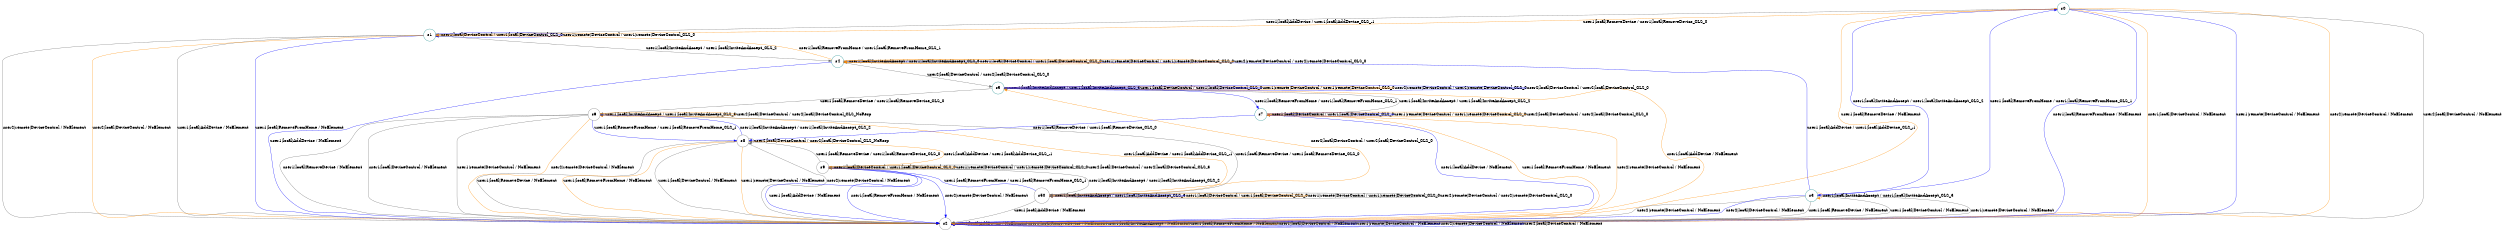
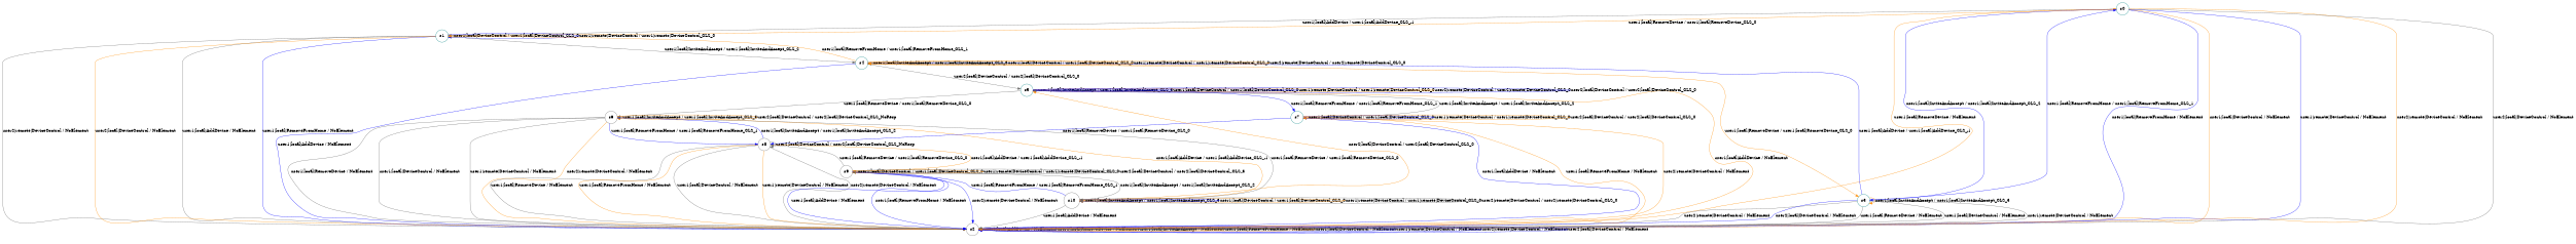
  digraph {
    fontname="DejaVu Serif"
    node [color=teal fontname="DejaVu Serif" shape=circle]
    edge [color=darkorange fontname="DejaVu Serif"]
    n1 [label=s0]
    n2 [label=s1]
    n3 [color=gray40 label=s2]
    n4 [label=s3]
    n5 [label=s4]
    n6 [label=s5]
    n7 [color=gray40 label=s6]
    n8 [label=s7]
    n9 [color=gray40 label=s8]
-   n10 [color=gray40 label=s50]
+   n10 [color=gray40 label=s10]
    n11 [color=gray40 label=s9]
    n1 -> n2 [color=gray40 label="user1|local|AddDevice / user1|local|AddDevice_CLS_-1"]
    n1 -> n3 [label="user1|local|RemoveDevice / NoElement"]
    n1 -> n3 [color=blue label="user1|local|RemoveFromHome / NoElement"]
    n1 -> n3 [label="user1|local|DeviceControl / NoElement"]
    n1 -> n3 [color=blue label="user1|remote|DeviceControl / NoElement"]
    n1 -> n3 [label="user2|remote|DeviceControl / NoElement"]
    n1 -> n3 [color=gray40 label="user2|local|DeviceControl / NoElement"]
    n1 -> n4 [color=blue label="user1|local|InviteAndAccept / user1|local|InviteAndAccept_CLS_2"]
    n2 -> n1 [label="user1|local|RemoveDevice / user1|local|RemoveDevice_CLS_0"]
    n2 -> n2 [color=gray40 label="user1|local|DeviceControl / user1|local|DeviceControl_CLS_0"]
    n2 -> n2 [color=blue label="user1|remote|DeviceControl / user1|remote|DeviceControl_CLS_0"]
    n2 -> n3 [color=gray40 label="user1|local|AddDevice / NoElement"]
    n2 -> n3 [color=blue label="user1|local|RemoveFromHome / NoElement"]
    n2 -> n3 [color=gray40 label="user2|remote|DeviceControl / NoElement"]
    n2 -> n3 [label="user2|local|DeviceControl / NoElement"]
    n2 -> n5 [color=gray40 label="user1|local|InviteAndAccept / user1|local|InviteAndAccept_CLS_2"]
    n3 -> n3 [color=blue label="user1|local|AddDevice / NoElement"]
    n3 -> n3 [color=blue label="user1|local|RemoveDevice / NoElement"]
    n3 -> n3 [label="user1|local|InviteAndAccept / NoElement"]
    n3 -> n3 [label="user1|local|RemoveFromHome / NoElement"]
    n3 -> n3 [label="user1|local|DeviceControl / NoElement"]
    n3 -> n3 [color=blue label="user1|remote|DeviceControl / NoElement"]
    n3 -> n3 [color=blue label="user2|remote|DeviceControl / NoElement"]
    n3 -> n3 [color=blue label="user2|local|DeviceControl / NoElement"]
    n4 -> n1 [color=blue label="user1|local|RemoveFromHome / user1|local|RemoveFromHome_CLS_1"]
    n4 -> n3 [color=gray40 label="user1|local|RemoveDevice / NoElement"]
    n4 -> n3 [color=gray40 label="user1|local|DeviceControl / NoElement"]
    n4 -> n3 [color=gray40 label="user1|remote|DeviceControl / NoElement"]
    n4 -> n3 [color=gray40 label="user2|remote|DeviceControl / NoElement"]
    n4 -> n3 [color=blue label="user2|local|DeviceControl / NoElement"]
    n4 -> n4 [label="user1|local|InviteAndAccept / user1|local|InviteAndAccept_CLS_3"]
    n4 -> n5 [color=blue label="user1|local|AddDevice / user1|local|AddDevice_CLS_-1"]
    n5 -> n2 [label="user1|local|RemoveFromHome / user1|local|RemoveFromHome_CLS_1"]
    n5 -> n3 [color=blue label="user1|local|AddDevice / NoElement"]
+   n5 -> n4 [label="user1|local|RemoveDevice / user1|local|RemoveDevice_CLS_0"]
    n5 -> n5 [color=gray40 label="user1|local|InviteAndAccept / user1|local|InviteAndAccept_CLS_3"]
    n5 -> n5 [color=gray40 label="user1|local|DeviceControl / user1|local|DeviceControl_CLS_0"]
    n5 -> n5 [label="user1|remote|DeviceControl / user1|remote|DeviceControl_CLS_0"]
    n5 -> n5 [label="user2|remote|DeviceControl / user2|remote|DeviceControl_CLS_0"]
    n5 -> n6 [color=gray40 label="user2|local|DeviceControl / user2|local|DeviceControl_CLS_0"]
    n6 -> n3 [label="user1|local|AddDevice / NoElement"]
    n6 -> n6 [color=gray40 label="user1|local|InviteAndAccept / user1|local|InviteAndAccept_CLS_3"]
    n6 -> n6 [color=blue label="user1|local|DeviceControl / user1|local|DeviceControl_CLS_0"]
    n6 -> n6 [color=blue label="user1|remote|DeviceControl / user1|remote|DeviceControl_CLS_0"]
    n6 -> n6 [label="user2|remote|DeviceControl / user2|remote|DeviceControl_CLS_0"]
    n6 -> n6 [color=blue label="user2|local|DeviceControl / user2|local|DeviceControl_CLS_0"]
    n6 -> n7 [color=gray40 label="user1|local|RemoveDevice / user1|local|RemoveDevice_CLS_0"]
    n6 -> n8 [color=blue label="user1|local|RemoveFromHome / user1|local|RemoveFromHome_CLS_1"]
    n7 -> n3 [color=gray40 label="user1|local|RemoveDevice / NoElement"]
    n7 -> n3 [color=gray40 label="user1|local|DeviceControl / NoElement"]
    n7 -> n3 [color=gray40 label="user1|remote|DeviceControl / NoElement"]
    n7 -> n3 [label="user2|remote|DeviceControl / NoElement"]
    n7 -> n7 [label="user1|local|InviteAndAccept / user1|local|InviteAndAccept_CLS_3"]
    n7 -> n7 [label="user2|local|DeviceControl / user2|local|DeviceControl_CLS_NoResp"]
    n7 -> n9 [color=blue label="user1|local|RemoveFromHome / user1|local|RemoveFromHome_CLS_1"]
    n7 -> n10 [label="user1|local|AddDevice / user1|local|AddDevice_CLS_-1"]
    n8 -> n3 [color=blue label="user1|local|AddDevice / NoElement"]
    n8 -> n3 [label="user1|local|RemoveFromHome / NoElement"]
    n8 -> n3 [label="user2|remote|DeviceControl / NoElement"]
    n8 -> n6 [color=gray40 label="user1|local|InviteAndAccept / user1|local|InviteAndAccept_CLS_2"]
    n8 -> n8 [label="user1|local|DeviceControl / user1|local|DeviceControl_CLS_0"]
    n8 -> n8 [color=blue label="user1|remote|DeviceControl / user1|remote|DeviceControl_CLS_0"]
    n8 -> n8 [label="user2|local|DeviceControl / user2|local|DeviceControl_CLS_0"]
    n8 -> n9 [color=blue label="user1|local|RemoveDevice / user1|local|RemoveDevice_CLS_0"]
    n9 -> n3 [color=gray40 label="user1|local|RemoveDevice / NoElement"]
    n9 -> n3 [label="user1|local|RemoveFromHome / NoElement"]
    n9 -> n3 [color=gray40 label="user1|local|DeviceControl / NoElement"]
    n9 -> n3 [label="user1|remote|DeviceControl / NoElement"]
    n9 -> n3 [color=gray40 label="user2|remote|DeviceControl / NoElement"]
    n9 -> n7 [color=blue label="user1|local|InviteAndAccept / user1|local|InviteAndAccept_CLS_2"]
    n9 -> n9 [color=gray40 label="user2|local|DeviceControl / user2|local|DeviceControl_CLS_NoResp"]
    n9 -> n11 [label="user1|local|AddDevice / user1|local|AddDevice_CLS_-1"]
    n10 -> n3 [color=gray40 label="user1|local|AddDevice / NoElement"]
    n10 -> n6 [label="user2|local|DeviceControl / user2|local|DeviceControl_CLS_0"]
    n10 -> n7 [color=gray40 label="user1|local|RemoveDevice / user1|local|RemoveDevice_CLS_0"]
    n10 -> n10 [label="user1|local|InviteAndAccept / user1|local|InviteAndAccept_CLS_3"]
    n10 -> n10 [color=blue label="user1|local|DeviceControl / user1|local|DeviceControl_CLS_0"]
    n10 -> n10 [label="user1|remote|DeviceControl / user1|remote|DeviceControl_CLS_0"]
    n10 -> n10 [color=gray40 label="user2|remote|DeviceControl / user2|remote|DeviceControl_CLS_0"]
    n10 -> n11 [color=blue label="user1|local|RemoveFromHome / user1|local|RemoveFromHome_CLS_1"]
    n11 -> n3 [color=blue label="user1|local|AddDevice / NoElement"]
    n11 -> n3 [color=blue label="user1|local|RemoveFromHome / NoElement"]
    n11 -> n3 [color=blue label="user2|remote|DeviceControl / NoElement"]
    n11 -> n9 [color=gray40 label="user1|local|RemoveDevice / user1|local|RemoveDevice_CLS_0"]
    n11 -> n10 [color=gray40 label="user1|local|InviteAndAccept / user1|local|InviteAndAccept_CLS_2"]
    n11 -> n11 [label="user1|local|DeviceControl / user1|local|DeviceControl_CLS_0"]
    n11 -> n11 [label="user1|remote|DeviceControl / user1|remote|DeviceControl_CLS_0"]
    n11 -> n11 [color=gray40 label="user2|local|DeviceControl / user2|local|DeviceControl_CLS_3"]
  }
